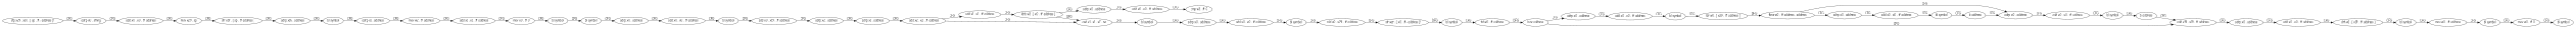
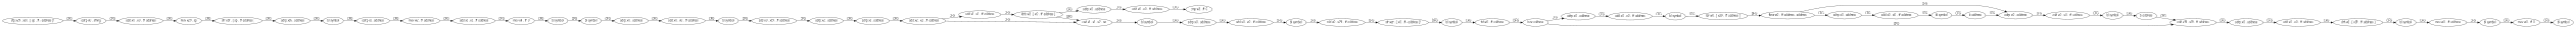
  digraph {
    fontname="Comic Neue"
    rankdir=LR
    node [fontname="Comic Neue"]
    edge [fontname="Comic Neue"]
    n1 [label="stp x29 , x30 , [ sp , #- address ]!"]
    n2 [label="adrp x0 , string"]
    n3 [label="add x0 , x0 , # address"]
    n4 [label="mov x29 , sp"]
    n5 [label="str x19 , [ sp , # address ]"]
    n6 [label="adrp x16 , address"]
    n7 [label="bl symbol"]
    n8 [label="adrp x1 , address"]
    n9 [label="mov w2 , # address"]
    n10 [label="add x1 , x1 , # address"]
-   n11 [label="mov x0 , # 0"]
+   n11 [label="mov x4 , # 0"]
    n12 [label="bl symbol"]
    n13 [label="bl symbol"]
    n14 [label="adrp x0 , address"]
    n15 [label="add x0 , x0 , # address"]
    n16 [label="bl symbol"]
    n17 [label="add x0 , x19 , # address"]
    n18 [label="adrp x2 , address"]
    n19 [label="adrp x1 , address"]
    n20 [label="add x2 , x2 , # address"]
    n21 [label="add x1 , x1 , # address"]
-   n22 [label="csel x1 , x1 , x7 , ne"]
+   n22 [label="csel x1 , x1 , x2 , ne"]
    n23 [label="ldrb w3 , [ x0 , # address ]"]
    n24 [label="adrp x0 , address"]
    n25 [label="add x0 , x0 , # address"]
    n26 [label="bl symbol"]
    n27 [label="cmp w3 , # 0"]
    n28 [label="adrp x0 , address"]
    n29 [label="add x0 , x0 , # address"]
    n30 [label="bl symbol"]
    n31 [label="add x0 , x29 , # address"]
    n32 [label="str wzr , [ x0 , #- address ]!"]
    n33 [label="bl symbol"]
    n34 [label="tst w0 , # address"]
    n35 [label="ldr w0 , [ x29 , # address ]"]
    n36 [label="tbnz w0 , # address , address"]
    n37 [label="b.ne address"]
    n38 [label="adrp x0 , address"]
    n39 [label="add x19 , x19 , # address"]
    n40 [label="add x0 , x0 , # address"]
    n41 [label="adrp x0 , address"]
    n42 [label="bl symbol"]
    n43 [label="add x0 , x0 , # address"]
    n44 [label="adrp x0 , address"]
    n45 [label="adrp x0 , address"]
    n46 [label="add x0 , x0 , # address"]
    n47 [label="add x0 , x0 , # address"]
    n48 [label="bl symbol"]
    n49 [label="bl symbol"]
    n50 [label="ldrh w1 , [ x19 , # address ]"]
    n51 [label="bl symbol"]
    n52 [label="mov w0 , # address"]
    n53 [label="bl symbol"]
    n54 [label="mov w0 , # 0"]
    n55 [label="bl symbol"]
    n56 [label="b address"]
    n57 [label="b address"]
    n1 -> n2 [label=CFG]
    n2 -> n3 [label=CFG]
    n3 -> n4 [label=CFG]
    n4 -> n5 [label=CFG]
    n5 -> n6 [label=CFG]
    n6 -> n7 [label=CFG]
    n7 -> n8 [label=CFG]
    n8 -> n9 [label=CFG]
    n9 -> n10 [label=CFG]
    n10 -> n11 [label=CFG]
    n11 -> n12 [label=CFG]
    n12 -> n13 [label=CFG]
    n13 -> n14 [label=CFG]
    n14 -> n15 [label=CFG]
    n15 -> n16 [label=CFG]
    n16 -> n17 [label=CFG]
    n17 -> n18 [label=CFG]
    n18 -> n19 [label=CFG]
    n19 -> n20 [label=CFG]
    n20 -> n21 [label=CFG]
    n20 -> n22 [label=CFG]
    n21 -> n23 [label=CFG]
    n22 -> n26 [label=CFG]
    n23 -> n22 [label=DFG]
    n23 -> n24 [label=CFG]
    n24 -> n25 [label=CFG]
    n25 -> n27 [label=CFG]
    n26 -> n28 [label=CFG]
    n28 -> n29 [label=CFG]
    n29 -> n30 [label=CFG]
    n30 -> n31 [label=CFG]
    n31 -> n32 [label=CFG]
    n32 -> n33 [label=DFG]
    n33 -> n34 [label=CFG]
    n34 -> n37 [label=DFG]
    n35 -> n36 [label=DFG]
    n36 -> n44 [label=CFG]
    n36 -> n45 [label=CFG]
    n37 -> n38 [label=CFG]
    n37 -> n39 [label=CFG]
    n38 -> n40 [label=CFG]
    n39 -> n41 [label=CFG]
    n40 -> n42 [label=CFG]
    n41 -> n43 [label=CFG]
    n42 -> n35 [label=CFG]
    n43 -> n50 [label=CFG]
    n44 -> n46 [label=CFG]
    n45 -> n47 [label=CFG]
    n46 -> n48 [label=CFG]
    n47 -> n49 [label=CFG]
    n48 -> n56 [label=CFG]
    n49 -> n57 [label=CFG]
    n50 -> n51 [label=CFG]
    n51 -> n52 [label=CFG]
    n52 -> n53 [label=CFG]
    n53 -> n54 [label=CFG]
    n54 -> n55 [label=CFG]
    n56 -> n45 [label=CFG]
    n57 -> n39 [label=CFG]
  }
